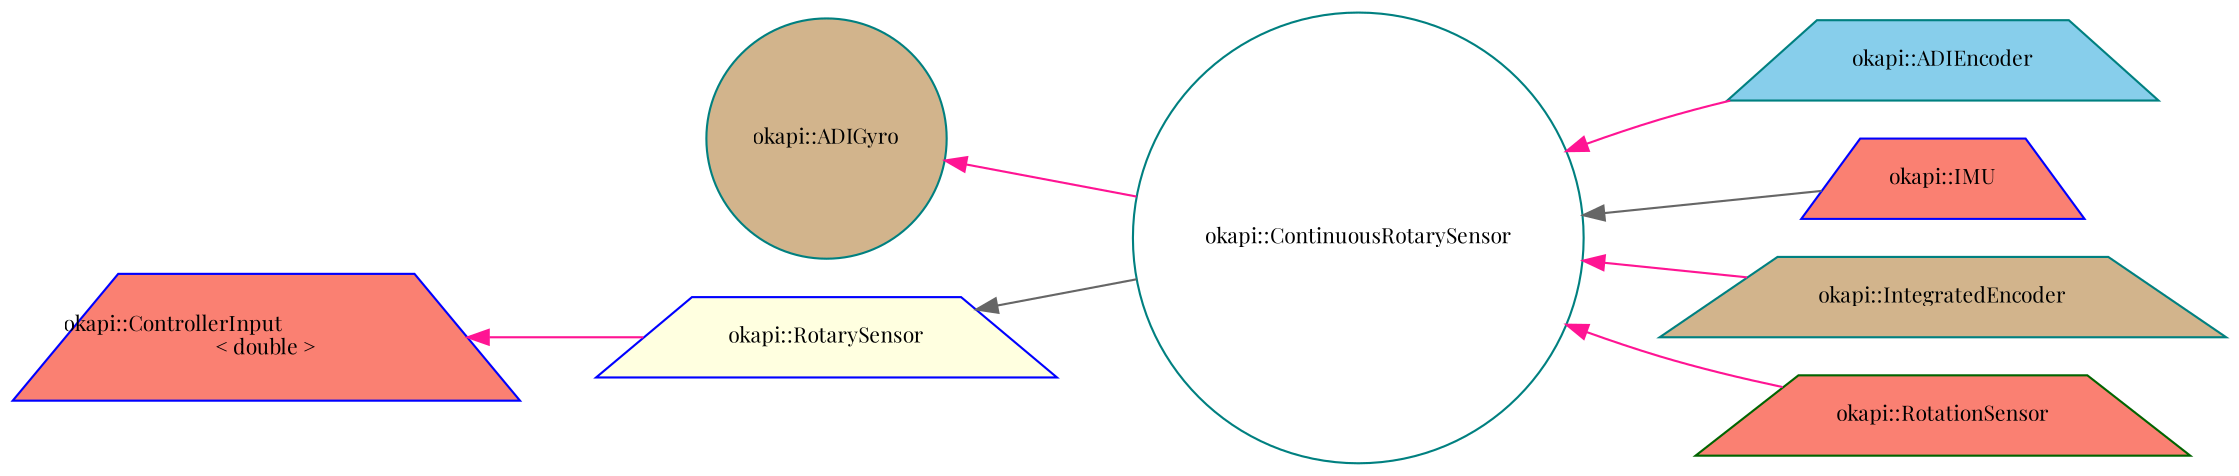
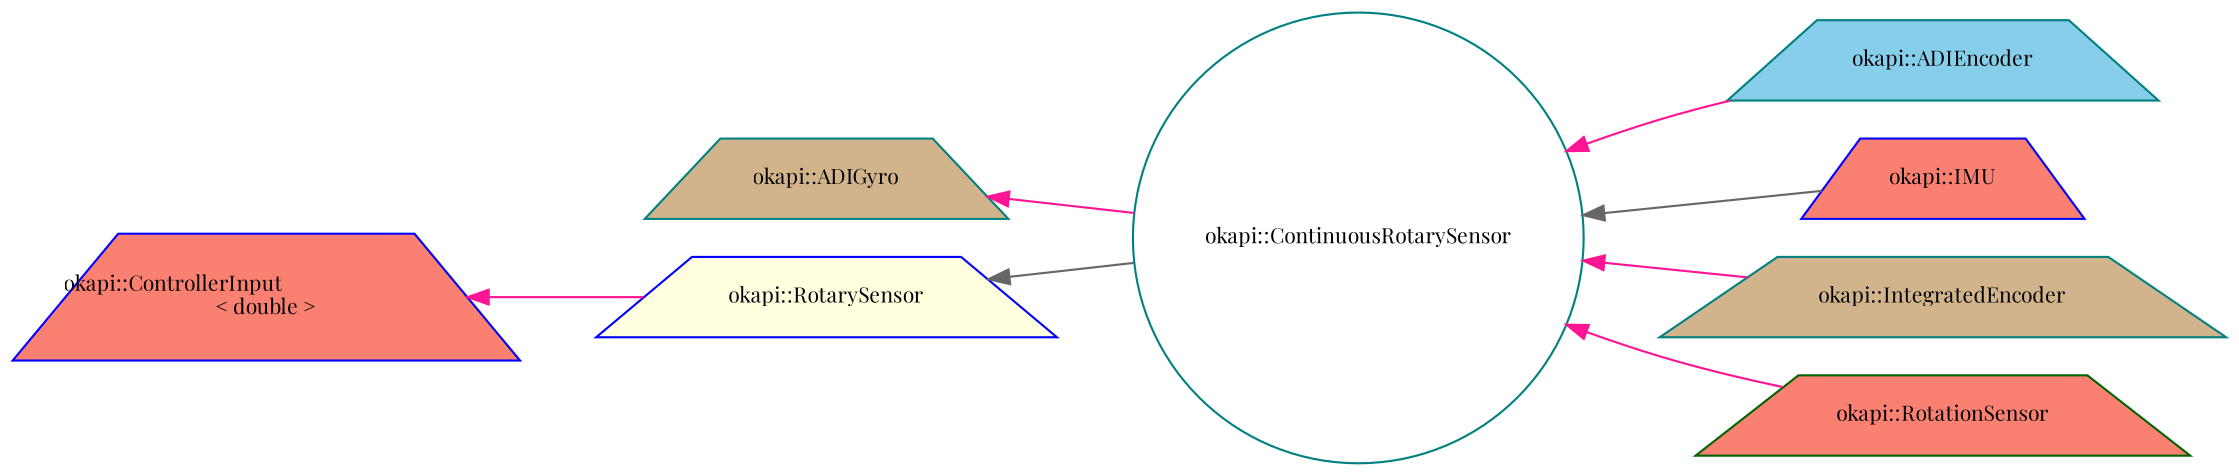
  digraph {
    fontname="Playfair Display"
    rankdir=LR
    node [color=teal fillcolor=salmon fontname="Playfair Display" fontsize=10 shape=trapezium style=filled]
    edge [color=deeppink dir=back fontname="Playfair Display" fontsize=10 labelfontname=Helvetica labelfontsize=10 style=solid]
    n1 [fillcolor=white fontcolor=black height=0.2 label="okapi::ContinuousRotarySensor" shape=circle width=0.4]
    n2 [fillcolor=skyblue height=0.2 label="okapi::ADIEncoder" width=0.4]
    n3 [color=blue height=0.2 label="okapi::IMU" width=0.4]
    n4 [fillcolor=tan height=0.2 label="okapi::IntegratedEncoder" width=0.4]
    n5 [color=darkgreen height=0.2 label="okapi::RotationSensor" width=0.4]
-   n6 [fillcolor=tan height=0.2 label="okapi::ADIGyro" shape=circle width=0.4]
+   n6 [fillcolor=tan height=0.2 label="okapi::ADIGyro" width=0.4]
    n7 [color=blue fillcolor=lightyellow height=0.2 label="okapi::RotarySensor" width=0.4]
    n8 [color=blue height=0.2 label="okapi::ControllerInput\l\< double \>" width=0.4]
    n1 -> n2
    n1 -> n3 [color=gray40]
    n1 -> n4
    n1 -> n5
    n6 -> n1
    n7 -> n1 [color=gray40]
    n8 -> n7
  }
